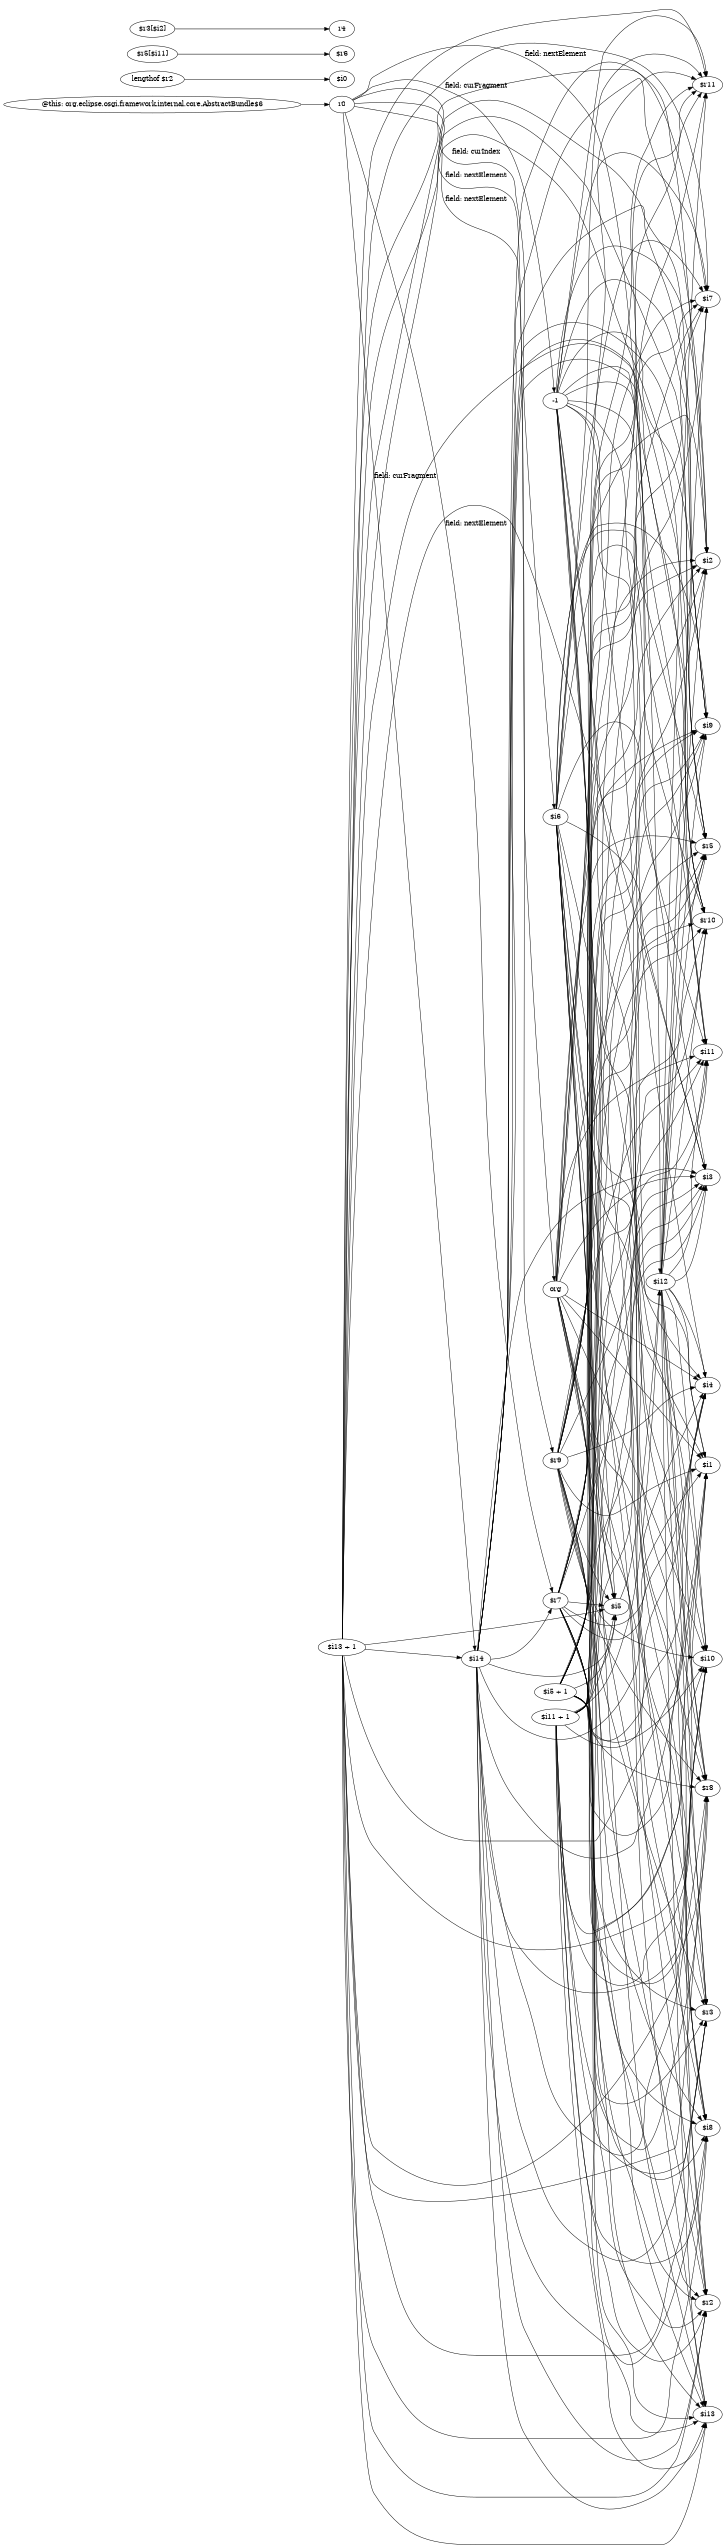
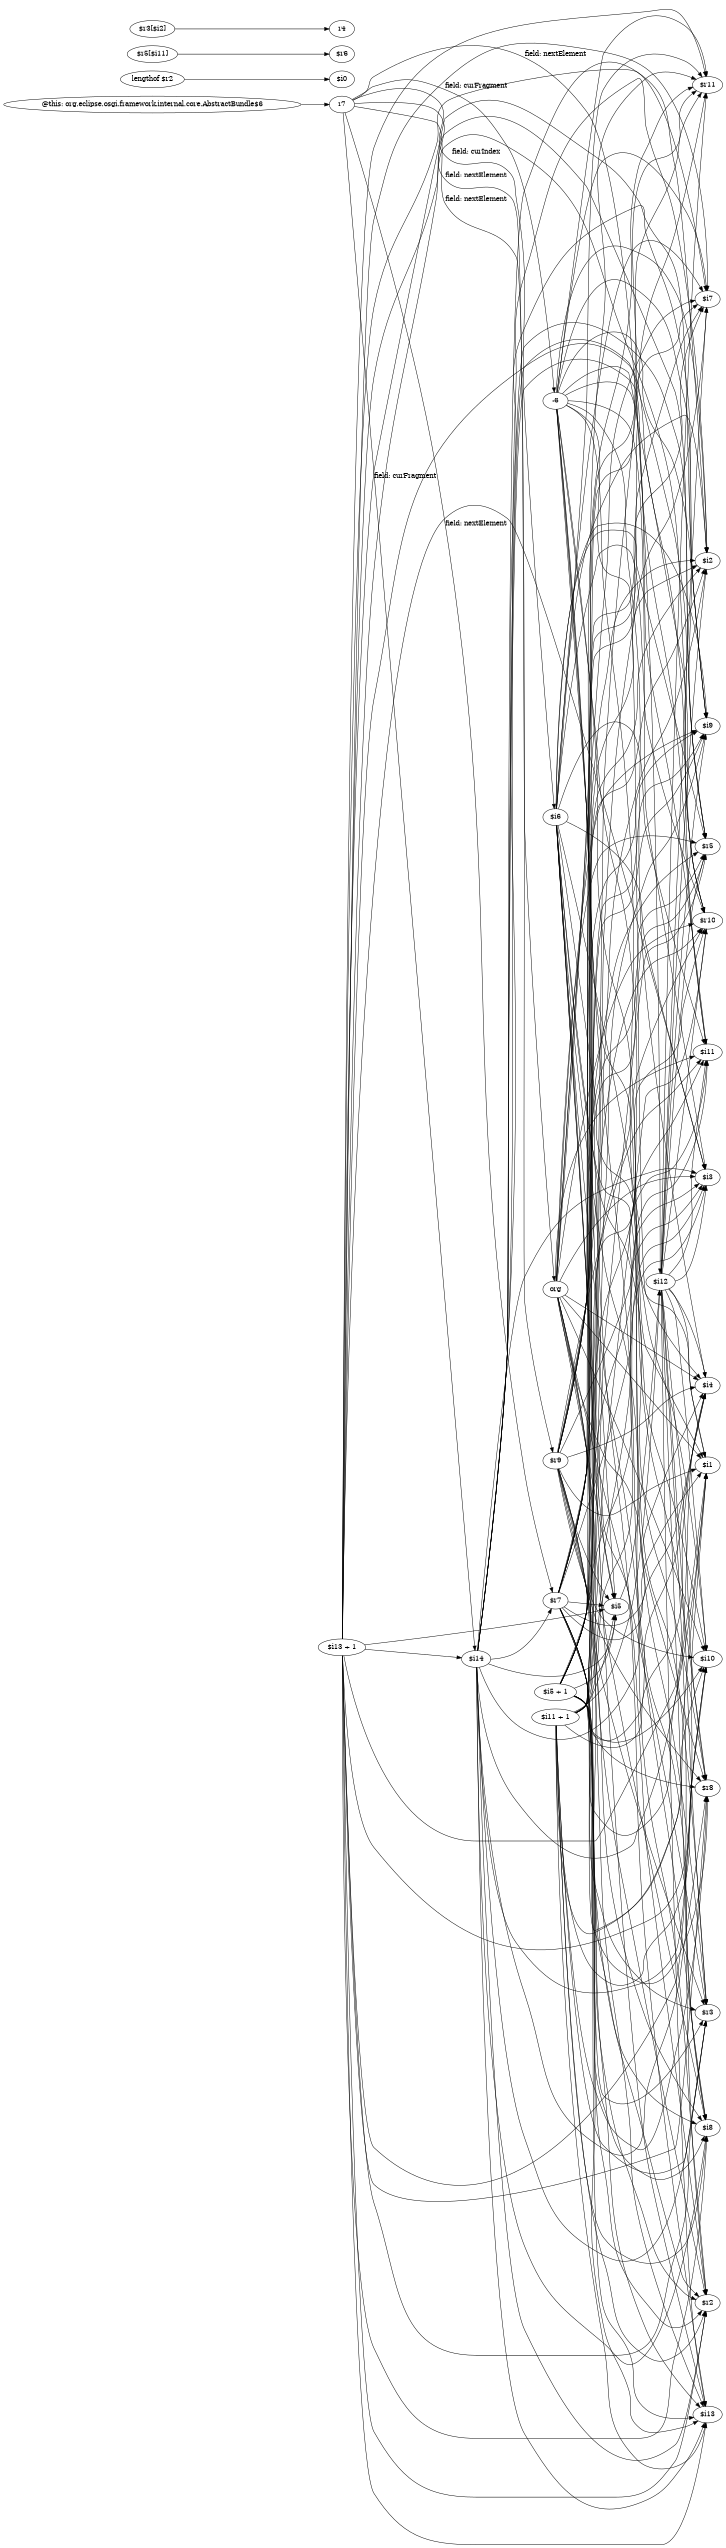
  digraph {
    rankdir=LR
    n1 [label="$i5 + 1"]
    n2 [label="$r10"]
    n3 [label="$i10"]
    n4 [label="$i11"]
    n5 [label="$r11"]
    n6 [label="$r8"]
    n7 [label="$r3"]
    n8 [label="$i8"]
    n9 [label="$i1"]
    n10 [label="$i5"]
    n11 [label="$r2"]
    n12 [label="$i3"]
    n13 [label="$i7"]
    n14 [label="$i2"]
    n15 [label="$i9"]
    n16 [label="$i4"]
    n17 [label="$i13"]
    n18 [label="$r5"]
    n19 [label="$i12"]
    n20 [label="$i6"]
    n21 [label="$r9"]
    n22 [label="$i11 + 1"]
    n23 [label=org]
    n24 [label="$i14"]
    n25 [label="$r7"]
-   n26 [label=r0]
-   n27 [label=-1]
+   n26 [label=r7]
+   n27 [label=-6]
    n28 [label="$i13 + 1"]
    n29 [label="@this: org.eclipse.osgi.framework.internal.core.AbstractBundle$6"]
    n30 [label="lengthof $r2"]
    n31 [label="$i0"]
    n32 [label="$r5[$i11]"]
    n33 [label="$r6"]
    n34 [label="$r3[$i2]"]
    n35 [label=r4]
    n1 -> n2
    n1 -> n3
    n1 -> n4
    n1 -> n5
    n1 -> n6
    n1 -> n7
    n1 -> n8
    n1 -> n9
    n1 -> n10
    n1 -> n11
    n1 -> n12
    n1 -> n13
    n1 -> n14
    n1 -> n15
    n1 -> n16
    n1 -> n17
    n1 -> n18
    n10 -> n19
    n19 -> n2
    n19 -> n3
    n19 -> n4
    n19 -> n5
    n19 -> n6
    n19 -> n7
    n19 -> n8
    n19 -> n9
    n19 -> n11
    n19 -> n12
    n19 -> n13
    n19 -> n14
    n19 -> n15
    n19 -> n16
    n19 -> n17
    n19 -> n18
    n20 -> n2
    n20 -> n3
    n20 -> n4
    n20 -> n5
    n20 -> n6
    n20 -> n7
    n20 -> n8
    n20 -> n9
    n20 -> n10
    n20 -> n11
    n20 -> n12
    n20 -> n13
    n20 -> n14
    n20 -> n15
    n20 -> n16
    n20 -> n17
    n20 -> n18
    n21 -> n2
    n21 -> n3
    n21 -> n4
    n21 -> n5
    n21 -> n6
    n21 -> n7
    n21 -> n8
    n21 -> n9
    n21 -> n10
    n21 -> n11
    n21 -> n12
    n21 -> n13
    n21 -> n14
    n21 -> n15
    n21 -> n16
    n21 -> n17
    n21 -> n18
    n22 -> n2
    n22 -> n3
    n22 -> n4
    n22 -> n5
    n22 -> n6
    n22 -> n7
    n22 -> n8
    n22 -> n9
    n22 -> n10
    n22 -> n11
    n22 -> n12
    n22 -> n13
    n22 -> n14
    n22 -> n15
    n22 -> n16
    n22 -> n17
    n22 -> n18
    n22 -> n19
    n23 -> n2
    n23 -> n3
    n23 -> n4
    n23 -> n5
    n23 -> n6
    n23 -> n7
    n23 -> n8
    n23 -> n9
    n23 -> n10
    n23 -> n11
    n23 -> n12
    n23 -> n13
    n23 -> n14
    n23 -> n15
    n23 -> n16
    n23 -> n17
    n23 -> n18
    n24 -> n2
    n24 -> n3
    n24 -> n4
    n24 -> n6
    n24 -> n7
    n24 -> n8
    n24 -> n9
    n24 -> n10
    n24 -> n11
    n24 -> n12
    n24 -> n13
    n24 -> n14
    n24 -> n15
    n24 -> n16
    n24 -> n17
    n24 -> n18
    n24 -> n25
+   n25 -> n2
    n25 -> n3
    n25 -> n4
    n25 -> n5
    n25 -> n6
    n25 -> n7
    n25 -> n8
    n25 -> n9
    n25 -> n10
    n25 -> n11
    n25 -> n12
    n25 -> n13
    n25 -> n14
    n25 -> n15
    n25 -> n16
    n25 -> n17
    n25 -> n18
    n26 -> n19 [label="field: nextElement"]
    n26 -> n20 [label="field: curIndex"]
    n26 -> n21 [label="field: nextElement"]
    n26 -> n23 [label="field: nextElement"]
    n26 -> n24 [label="field: curFragment"]
    n26 -> n25 [label="field: nextElement"]
    n26 -> n27 [label="field: curFragment"]
    n27 -> n2
    n27 -> n3
    n27 -> n4
    n27 -> n5
    n27 -> n6
    n27 -> n7
    n27 -> n8
    n27 -> n9
    n27 -> n10
    n27 -> n11
    n27 -> n12
    n27 -> n13
    n27 -> n14
    n27 -> n15
    n27 -> n16
    n27 -> n17
    n27 -> n18
    n28 -> n2
    n28 -> n3
    n28 -> n4
    n28 -> n5
    n28 -> n6
    n28 -> n7
    n28 -> n8
    n28 -> n9
    n28 -> n10
    n28 -> n11
    n28 -> n12
    n28 -> n13
    n28 -> n14
    n28 -> n15
    n28 -> n16
    n28 -> n17
    n28 -> n18
    n28 -> n24
    n29 -> n26
    n30 -> n31
    n32 -> n33
    n34 -> n35
  }
